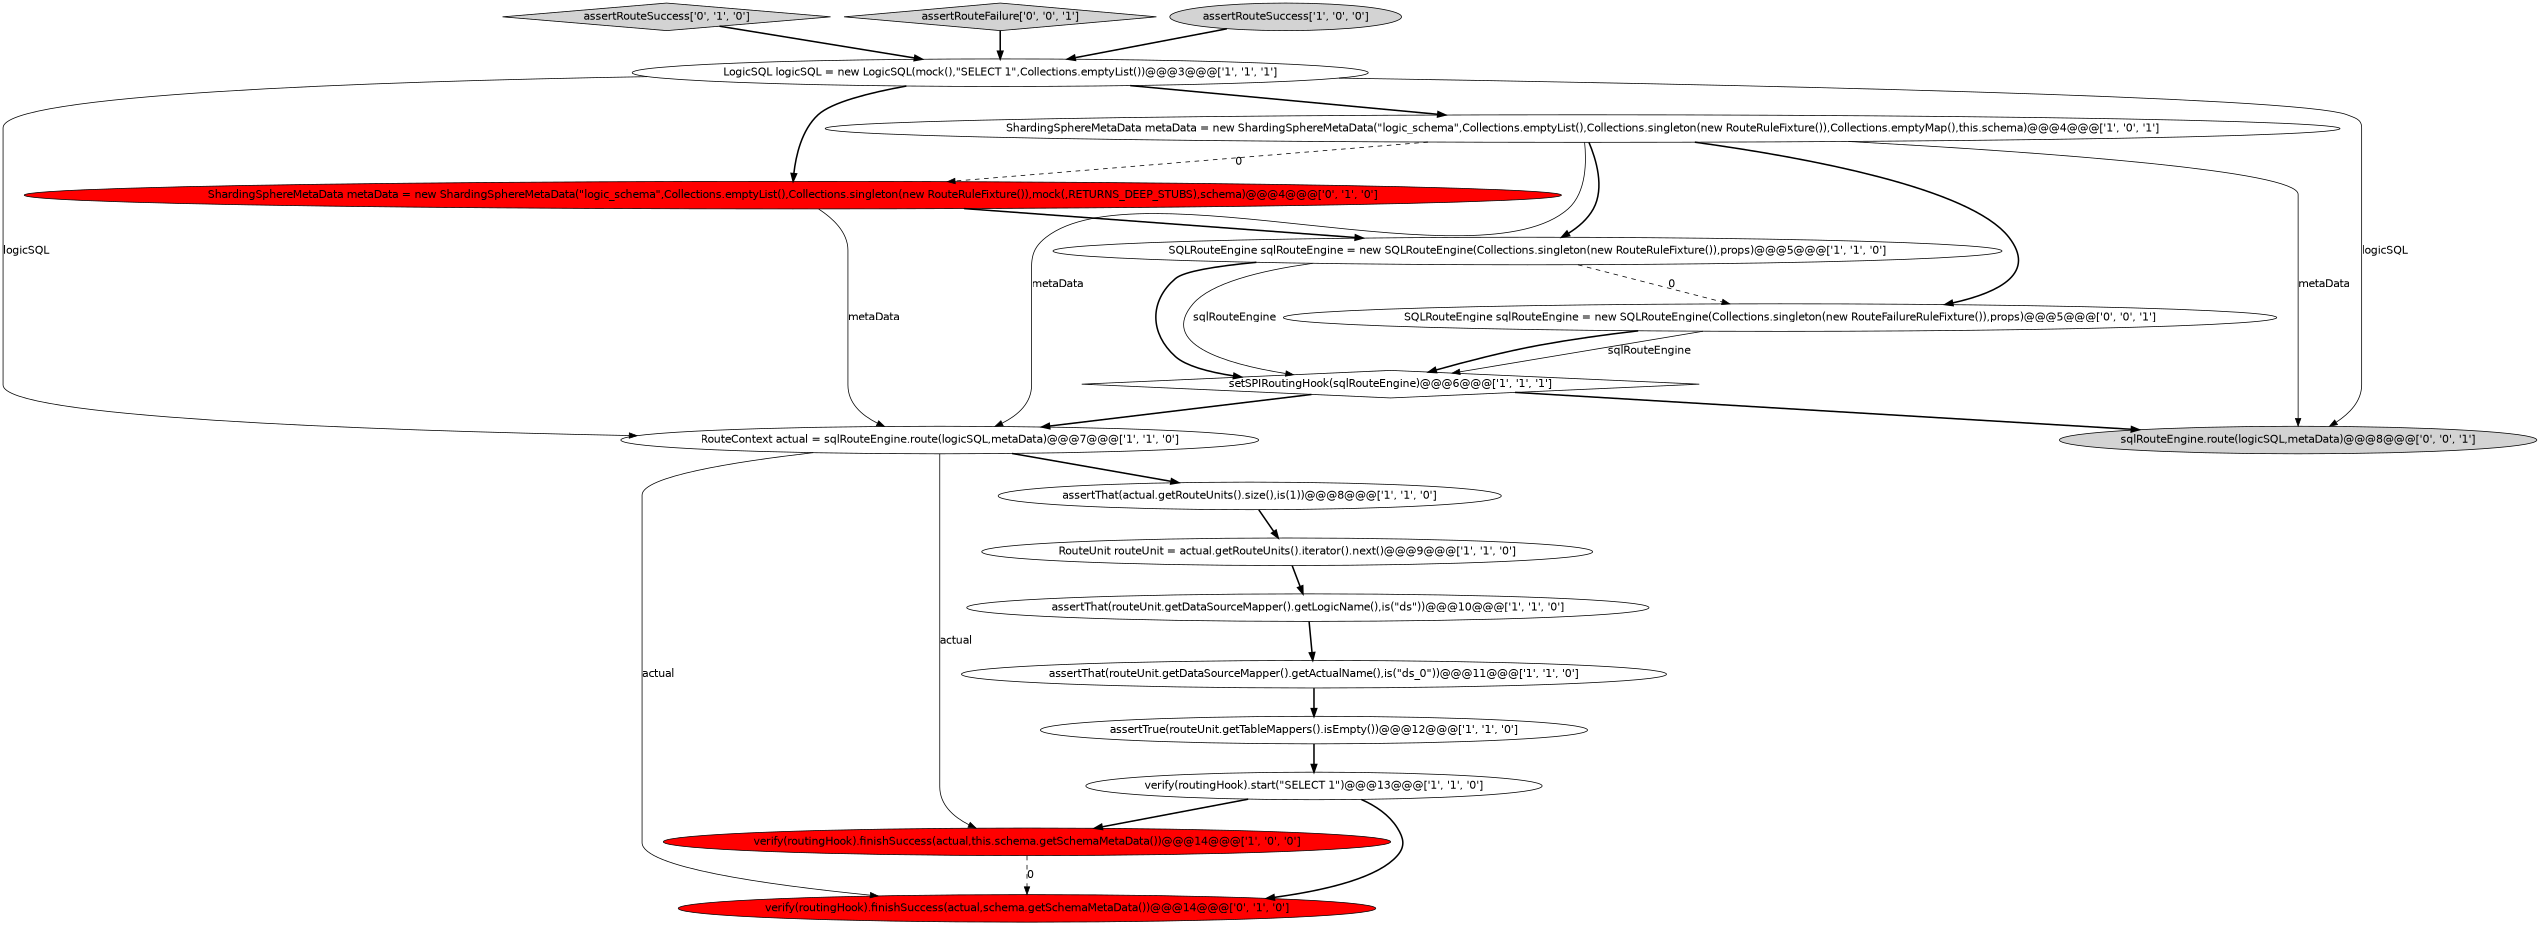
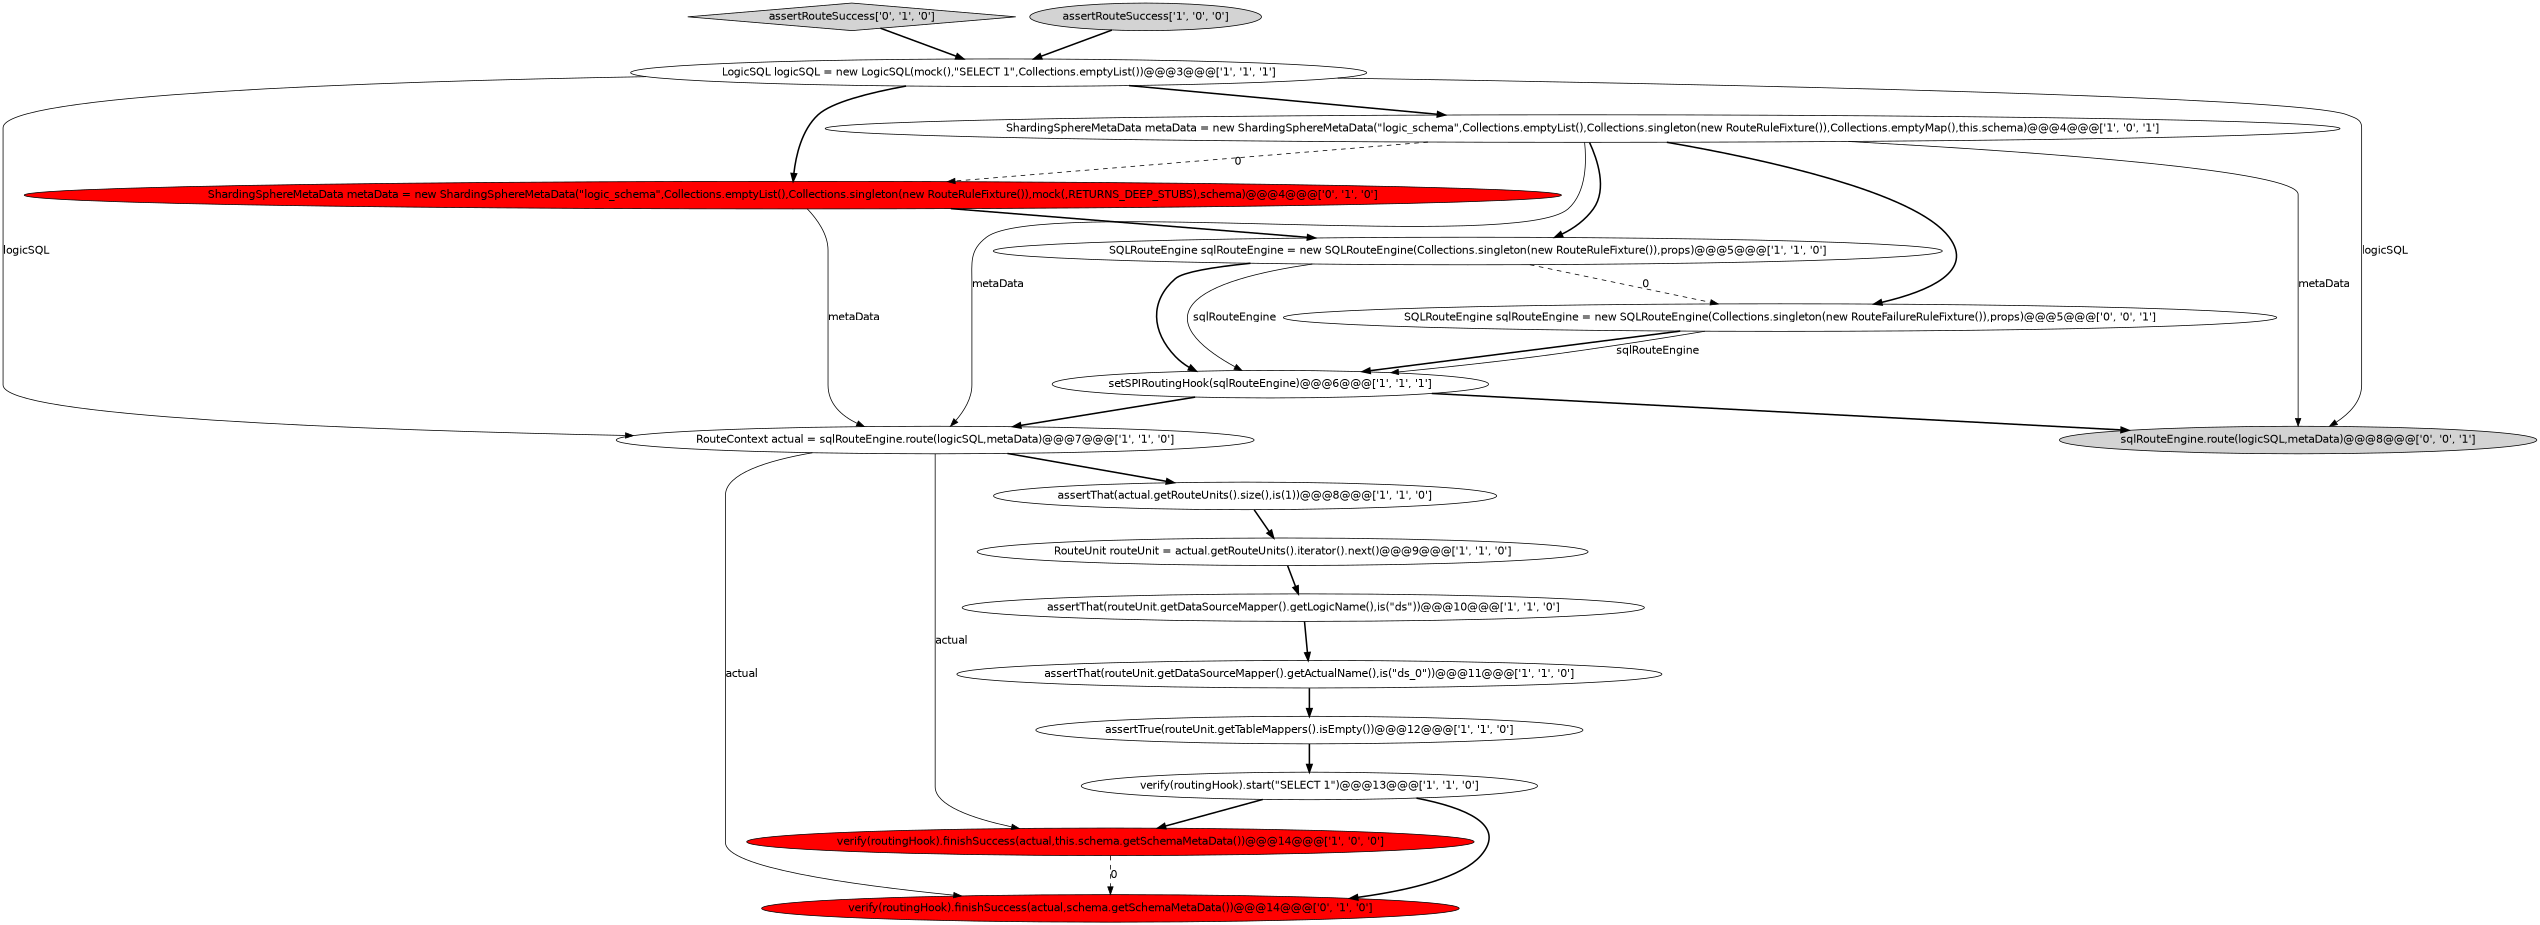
  digraph {
    fontname="DejaVu Sans"
    node [fillcolor=white fontname="DejaVu Sans" shape=ellipse style=filled]
    edge [fontname="DejaVu Sans" style=bold]
    n1 [fillcolor=lightgray label="assertRouteSuccess['0', '1', '0']" shape=diamond]
    n2 [label="LogicSQL logicSQL = new LogicSQL(mock(),\"SELECT 1\",Collections.emptyList())@@@3@@@['1', '1', '1']"]
    n3 [label="RouteContext actual = sqlRouteEngine.route(logicSQL,metaData)@@@7@@@['1', '1', '0']"]
    n4 [fillcolor=lightgray label="sqlRouteEngine.route(logicSQL,metaData)@@@8@@@['0', '0', '1']"]
    n5 [fillcolor=red label="ShardingSphereMetaData metaData = new ShardingSphereMetaData(\"logic_schema\",Collections.emptyList(),Collections.singleton(new RouteRuleFixture()),mock(,RETURNS_DEEP_STUBS),schema)@@@4@@@['0', '1', '0']"]
    n6 [label="ShardingSphereMetaData metaData = new ShardingSphereMetaData(\"logic_schema\",Collections.emptyList(),Collections.singleton(new RouteRuleFixture()),Collections.emptyMap(),this.schema)@@@4@@@['1', '0', '1']"]
    n7 [label="assertThat(actual.getRouteUnits().size(),is(1))@@@8@@@['1', '1', '0']"]
    n8 [fillcolor=red label="verify(routingHook).finishSuccess(actual,this.schema.getSchemaMetaData())@@@14@@@['1', '0', '0']"]
    n9 [fillcolor=red label="verify(routingHook).finishSuccess(actual,schema.getSchemaMetaData())@@@14@@@['0', '1', '0']"]
    n10 [label="RouteUnit routeUnit = actual.getRouteUnits().iterator().next()@@@9@@@['1', '1', '0']"]
    n11 [label="SQLRouteEngine sqlRouteEngine = new SQLRouteEngine(Collections.singleton(new RouteFailureRuleFixture()),props)@@@5@@@['0', '0', '1']"]
-   n12 [label="setSPIRoutingHook(sqlRouteEngine)@@@6@@@['1', '1', '1']" shape=diamond]
-   n13 [fillcolor=lightgray label="assertRouteFailure['0', '0', '1']" shape=diamond]
+   n12 [label="setSPIRoutingHook(sqlRouteEngine)@@@6@@@['1', '1', '1']"]
    n14 [label="SQLRouteEngine sqlRouteEngine = new SQLRouteEngine(Collections.singleton(new RouteRuleFixture()),props)@@@5@@@['1', '1', '0']"]
    n15 [label="assertThat(routeUnit.getDataSourceMapper().getLogicName(),is(\"ds\"))@@@10@@@['1', '1', '0']"]
    n16 [label="assertThat(routeUnit.getDataSourceMapper().getActualName(),is(\"ds_0\"))@@@11@@@['1', '1', '0']"]
    n17 [label="assertTrue(routeUnit.getTableMappers().isEmpty())@@@12@@@['1', '1', '0']"]
    n18 [label="verify(routingHook).start(\"SELECT 1\")@@@13@@@['1', '1', '0']"]
    n19 [fillcolor=lightgray label="assertRouteSuccess['1', '0', '0']"]
    n1 -> n2
    n2 -> n3 [label=logicSQL style=solid]
    n2 -> n4 [label=logicSQL style=solid]
    n2 -> n5
    n2 -> n6
    n3 -> n7
    n3 -> n8 [label=actual style=solid]
    n3 -> n9 [label=actual style=solid]
    n5 -> n3 [label=metaData style=solid]
    n5 -> n14
    n6 -> n3 [label=metaData style=solid]
    n6 -> n4 [label=metaData style=solid]
    n6 -> n5 [label=0 style=dashed]
    n6 -> n11
    n6 -> n14
    n7 -> n10
    n8 -> n9 [label=0 style=dashed]
    n10 -> n15
    n11 -> n12
    n11 -> n12 [label=sqlRouteEngine style=solid]
    n12 -> n3
    n12 -> n4
-   n13 -> n2
    n14 -> n11 [label=0 style=dashed]
    n14 -> n12
    n14 -> n12 [label=sqlRouteEngine style=solid]
    n15 -> n16
    n16 -> n17
    n17 -> n18
    n18 -> n8
    n18 -> n9
    n19 -> n2
  }
